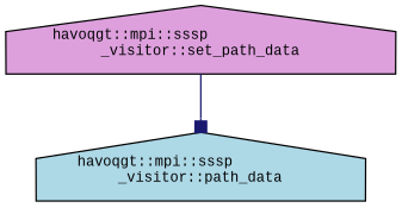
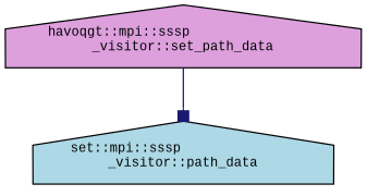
  digraph {
    rankdir=TB
    fontname="Liberation Mono"
    node [color=black fontname="Liberation Mono" fontsize=10 shape=house style=filled]
    n1 [fillcolor=plum fontcolor=black height=0.2 label="havoqgt::mpi::sssp\l_visitor::set_path_data" width=0.4]
-   n2 [fillcolor=lightblue height=0.2 label="havoqgt::mpi::sssp\l_visitor::path_data" width=0.4]
+   n2 [fillcolor=lightblue height=0.2 label="set::mpi::sssp\l_visitor::path_data" width=0.4]
    n1 -> n2 [color=midnightblue fontname="Liberation Mono" fontsize=10 labelfontname=Helvetica labelfontsize=10 style=solid arrowhead=box]
  }
